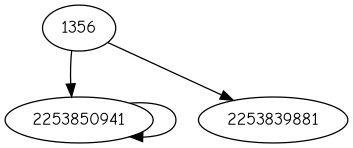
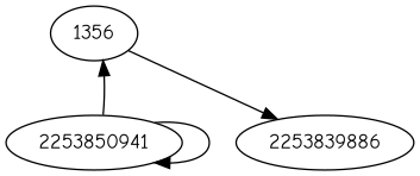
  digraph {
    fontname="Comic Neue"
    node [fontname="Comic Neue"]
    edge [fontname="Comic Neue"]
    1356
    2253850941
-   2253839886 [label=2253839881]
-   1356 -> 2253850941
+   2253839886
+   2253850941 -> 1356
    1356 -> 2253839886
    2253850941 -> 2253850941
  }
